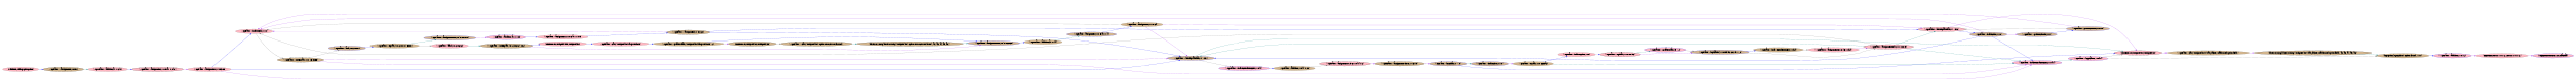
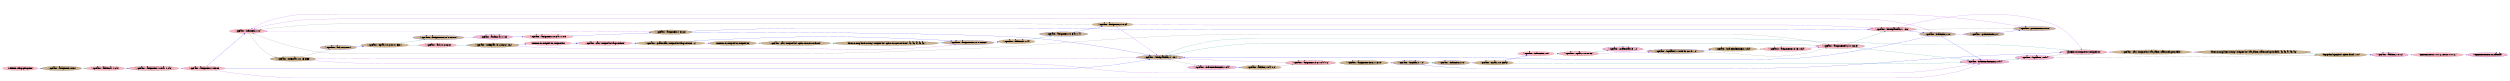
  digraph {
    rankdir=LR
    node [color=gray40 fillcolor=tan style=filled]
    edge [color=blue]
    n1 [color=black label="(<operator>.assignment,v8 = 0)"]
    n2 [fillcolor=lightpink label="(<operator>.addition,a1 + 240)"]
    n3 [color=black fillcolor=lightpink label="(<operator>.assignment,v10 = a1 + 240)"]
    n4 [fillcolor=lightpink label="(<operator>.assignment,v7 = 388)"]
    n5 [fillcolor=lightpink label="(<operator>.indirection,*v10)"]
    n6 [color=blue label="(<operator>.lessEqualsThan,v7 <= 1)"]
    n7 [color=blue fillcolor=lightpink label="(<operator>.indirectIndexAccess,v10[1])"]
    n8 [color=black fillcolor=lightpink label="(<operator>.lessEqualsThan,v7 <= 0)"]
    n9 [color=blue label="(<operator>.indirection,*v10)"]
    n10 [color=black fillcolor=lightpink label="(UNKNOWN,unsigned int,unsigned int)"]
    n11 [color=black label="(<operator>.notEquals,*v10 != 0xFF)"]
    n12 [color=blue fillcolor=lightpink label="(<operator>.indirectIndexAccess,v10[1])"]
    n13 [color=blue fillcolor=lightpink label="(<operator>.logicalNot,!v10[1])"]
    n14 [color=blue label="(<operator>.preDecrement,--v7)"]
    n15 [label="(<operator>.cast,(unsigned int)\"bad packet, malformed option field\")"]
    n16 [color=blue label="(<operator>.preIncrement,++v10)"]
    n17 [color=blue label="(<operator>.and,v8 & 0x101)"]
    n18 [label="(<operator>.equals,(v8 & 0x101) == 1)"]
    n19 [color=blue label="(<operators>.assignmentOr,v8 |= 0x101u)"]
    n20 [fillcolor=lightpink label="(<operator>.and,v8 & 0x202)"]
    n21 [color=blue fillcolor=lightpink label="(<operator>.addition,a1 + 108)"]
    n22 [color=black label="(<operator>.notEquals,(v8 & 0x202) != 2)"]
    n23 [fillcolor=lightpink label="(<operator>.assignment,v10 = a1 + 108)"]
    n24 [color=black label="(<operator>.assignment,v7 = 128)"]
    n25 [fillcolor=lightpink label="(UNKNOWN,unsigned int,unsigned int)"]
    n26 [color=blue label="(<operators>.assignmentOr,v8 |= 0x202u)"]
    n27 [fillcolor=lightpink label="(<operator>.cast,(unsigned int)dhcp_verbose)"]
    n28 [label="(<operator>.addition,a1 + 44)"]
    n29 [label="(<operator>.greaterThan,(unsigned int)dhcp_verbose > 2)"]
    n30 [color=black label="(UNKNOWN,unsigned int,unsigned int)"]
    n31 [color=black label="(<operator>.cast,(unsigned int)\"option 0x%02x not found\")"]
    n32 [color=black label="(bb_error_msg,bb_error_msg((unsigned int)\"option 0x%02x not found\", a2, a3, a4, a5, a6))"]
    n33 [color=blue label="(<operator>.assignment,v10 = a1 + 44)"]
    n34 [label="(<operator>.assignment,v7 = 64)"]
    n35 [label="(<operator>.addition,v10[1] + 2)"]
    n36 [color=black fillcolor=lightpink label="(<operator>.assignment,v9 = v10[1] + 2)"]
    n37 [color=black label="(<operator>.assignmentMinus,v7 -= v9)"]
    n38 [color=blue label="(<operator>.lessThan,v7 < 0)"]
    n39 [color=blue label="(<operator>.indirection,*v10)"]
    n40 [label="(<operator>.equals,*v10 == a2)"]
    n41 [fillcolor=lightpink label="(<operator>.indirection,*v10)"]
    n42 [color=black fillcolor=lightpink label="(<operator>.equals,*v10 == 52)"]
    n43 [color=blue label="(<operator>.logicalAnd,*v10 == 52 && v9 > 2)"]
    n44 [label="(<operator>.indirectIndexAccess,v10[2])"]
    n45 [color=black fillcolor=lightpink label="(<operator>.assignmentPlus,v10 += v9)"]
    n46 [fillcolor=lightpink label="(<operators>.assignmentOr,v8 |= v10[2])"]
    n47 [color=blue fillcolor=lightpink label="(<operator>.greaterThan,v9 > 2)"]
    n48 [label="(log_option,log_option(\"option found\", v10))"]
    n49 [color=blue fillcolor=lightpink label="(<operator>.addition,v10 + 2)"]
    n50 [color=black label="(bb_error_msg,bb_error_msg((unsigned int)\"bad packet, malformed option field\", a2, a3, a4, a5, a6))"]
    n51 [fillcolor=lightpink label="(RETURN,return v10 + 2;,return v10 + 2;)"]
    n52 [color=blue fillcolor=lightpink label="(METHOD_UNKNOWN,__fastcall)"]
    n53 [fillcolor=lightpink label="(METHOD,udhcp_get_option)"]
    n1 -> n2 [color=teal]
    n2 -> n3
    n3 -> n4 [color=purple]
    n4 -> n5
    n4 -> n6
    n4 -> n7 [color=purple]
    n5 -> n11 [color=gray40]
    n6 -> n10 [color=teal]
    n6 -> n12 [color=gray40]
    n7 -> n13 [color=teal]
    n8 -> n9
    n8 -> n10 [color=purple]
    n9 -> n5 [color=purple]
    n9 -> n6
    n9 -> n7
    n9 -> n14 [color=purple]
    n10 -> n15 [color=purple]
    n11 -> n6 [color=purple]
    n11 -> n7 [color=purple]
    n11 -> n17 [color=gray40]
    n12 -> n35
    n13 -> n10 [color=gray40]
    n13 -> n48 [color=gray40]
    n14 -> n16
    n15 -> n50 [color=purple]
    n16 -> n5 [color=purple]
    n16 -> n8 [color=gray40]
    n17 -> n18
    n18 -> n19 [color=teal]
    n18 -> n20 [color=gray40]
    n19 -> n21 [color=purple]
    n20 -> n22 [color=teal]
    n21 -> n23
    n22 -> n25
    n22 -> n26 [color=purple]
    n23 -> n24
    n24 -> n5 [color=purple]
    n24 -> n6
    n24 -> n8
    n25 -> n27
    n26 -> n28
    n27 -> n29
    n28 -> n33 [color=teal]
    n29 -> n26
    n29 -> n30 [color=purple]
    n30 -> n31 [color=gray40]
    n31 -> n32 [color=teal]
    n32 -> n26 [color=teal]
    n33 -> n34
    n34 -> n5 [color=gray40]
    n34 -> n6 [color=purple]
    n34 -> n8 [color=purple]
    n35 -> n36 [color=gray40]
-   n36 -> n37 [color=purple]
+   n36 -> n6 [color=purple]
    n37 -> n38 [color=purple]
    n38 -> n10
    n38 -> n39 [color=teal]
    n39 -> n40 [color=purple]
    n40 -> n7 [color=teal]
    n40 -> n41
    n41 -> n42
    n42 -> n43 [color=purple]
    n42 -> n47 [color=teal]
    n43 -> n44
    n43 -> n45 [color=gray40]
    n44 -> n46 [color=gray40]
    n45 -> n5 [color=gray40]
    n45 -> n6 [color=teal]
    n45 -> n7 [color=teal]
    n45 -> n8 [color=teal]
    n46 -> n45 [color=purple]
    n47 -> n43 [color=gray40]
    n48 -> n49
    n49 -> n51 [color=purple]
    n50 -> n48 [color=teal]
    n51 -> n52 [color=purple]
    n53 -> n1
  }
